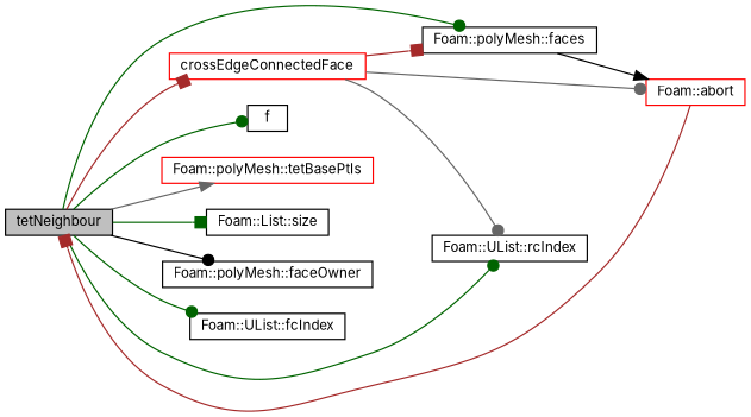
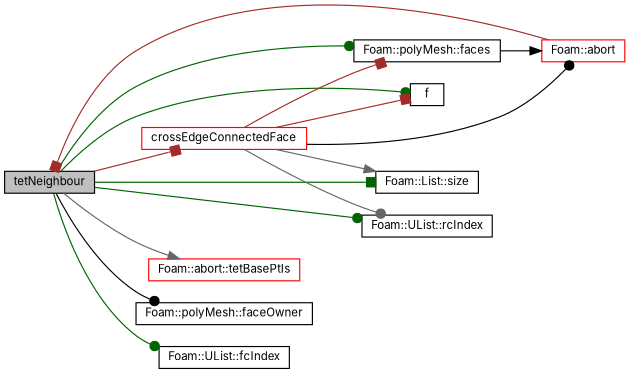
  digraph {
    fontname=Inter
    rankdir=LR
    node [color=black fontname=Inter fontsize=10 shape=record]
    edge [arrowhead=dot color=darkgreen fontname=Inter fontsize=10 labelfontname=FreeSans labelfontsize=10 style=solid]
    n1 [fillcolor=grey75 fontcolor=black height=0.2 label=tetNeighbour style=filled width=0.4]
    n2 [color=red height=0.2 label=crossEdgeConnectedFace width=0.4]
    n3 [height=0.2 label="Foam::polyMesh::faces" width=0.4]
    n4 [height=0.2 label=f width=0.4]
-   n5 [color=red height=0.2 label="Foam::polyMesh::tetBasePtIs" width=0.4]
+   n5 [color=red height=0.2 label="Foam::abort::tetBasePtIs" width=0.4]
    n6 [height=0.2 label="Foam::List::size" width=0.4]
    n7 [height=0.2 label="Foam::polyMesh::faceOwner" width=0.4]
    n8 [height=0.2 label="Foam::UList::fcIndex" width=0.4]
    n9 [height=0.2 label="Foam::UList::rcIndex" width=0.4]
    n10 [color=red height=0.2 label="Foam::abort" width=0.4]
    n1 -> n2 [arrowhead=box color=brown]
    n1 -> n3
    n1 -> n4
    n1 -> n5 [arrowhead=normal color=gray40]
    n1 -> n6 [arrowhead=box]
    n1 -> n7 [color=black]
    n1 -> n8
    n1 -> n9
    n2 -> n3 [arrowhead=box color=brown]
+   n2 -> n4 [arrowhead=box color=brown]
+   n2 -> n6 [arrowhead=normal color=gray40]
    n2 -> n9 [color=gray40]
-   n2 -> n10 [color=gray40]
+   n2 -> n10 [color=black]
    n3 -> n10 [arrowhead=normal color=black]
    n10 -> n1 [arrowhead=box color=brown]
  }
